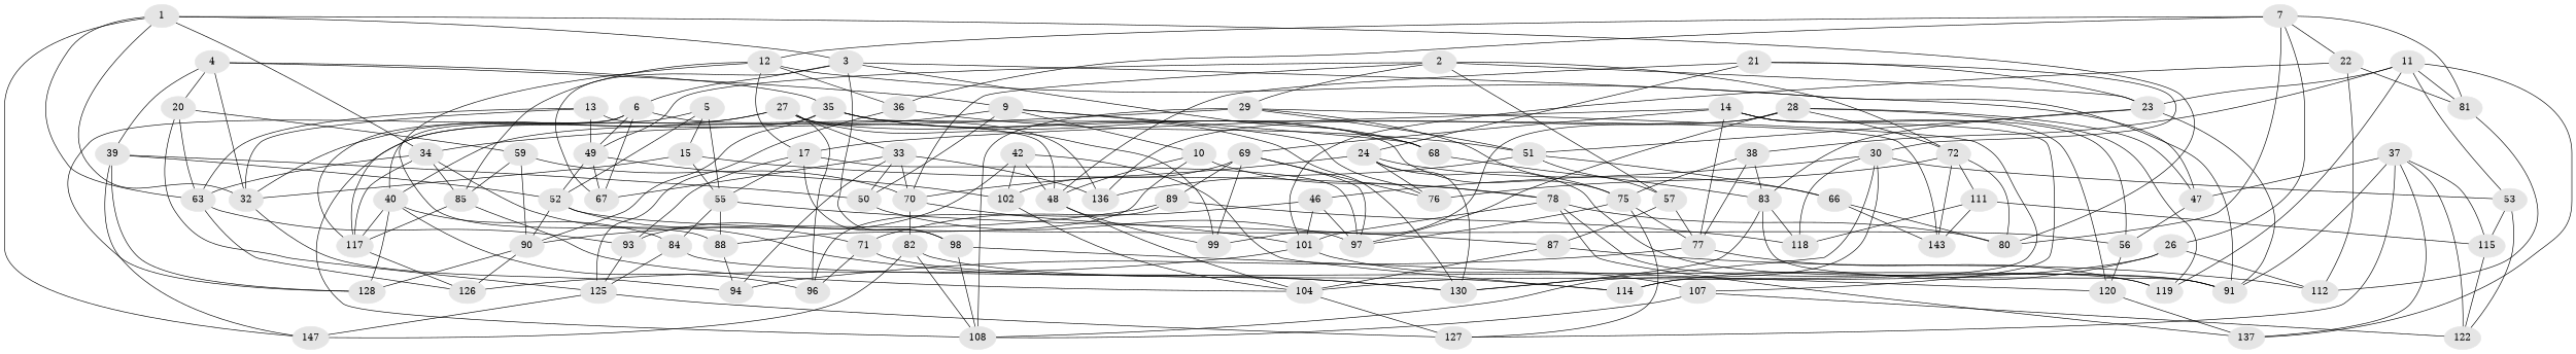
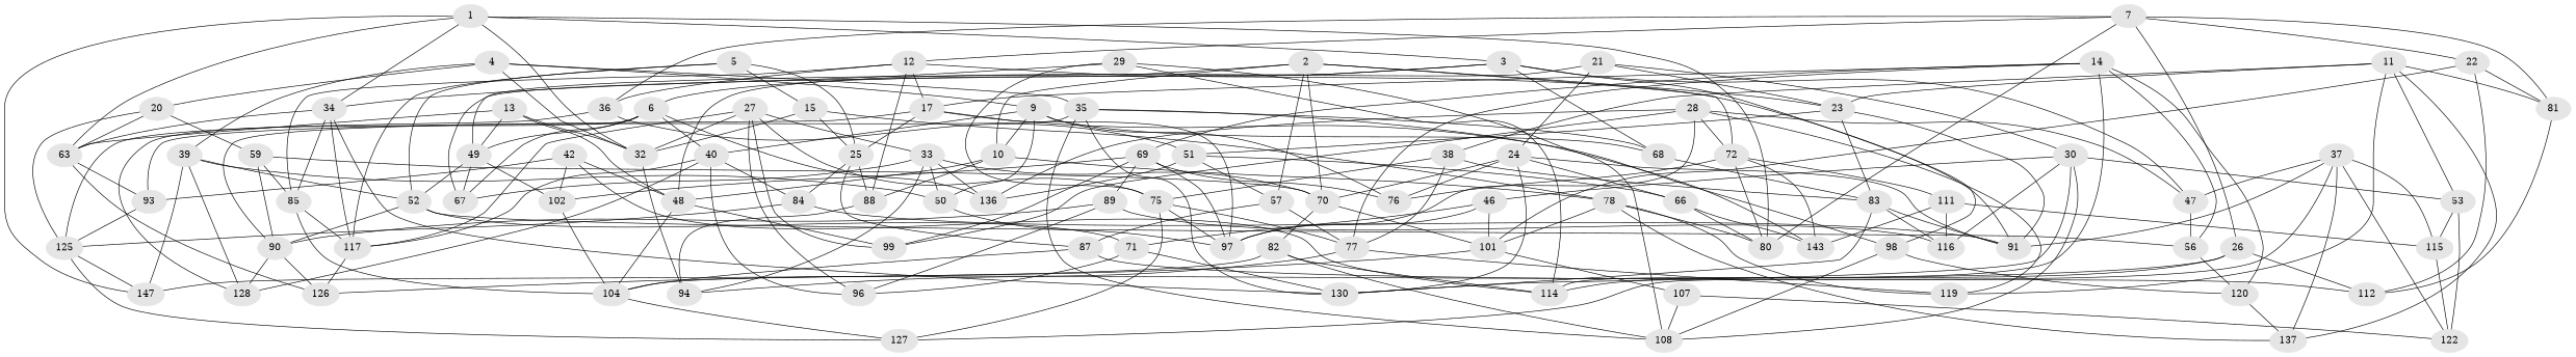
  graph {
    node [color=gray90 style=filled]
    1 [super="+8"]
    3 [super="+95"]
    32 [super="+141"]
    34 [super="+64"]
    63 [super="+106"]
    80 [super="+142"]
    147
    6 [super="+45"]
    47
    67
    68
    98
    94
    117 [super="+144"]
    85 [super="+103"]
    130 [super="+146"]
    93
    126
    2 [super="+43"]
    23 [super="+44"]
    29 [super="+31"]
    49 [super="+110"]
    57
    70 [super="+74"]
    72 [super="+92"]
    91 [super="+131"]
    51 [super="+109"]
    83 [super="+105"]
    114
    75 [super="+121"]
    108 [super="+123"]
    52 [super="+135"]
    102
    77 [super="+134"]
    87
    101 [super="+132"]
    82
    76
    143
    111
    n41 [label=40 super="+65"]
    128
    136
    56
    120
    4 [super="+19"]
    9 [super="+18"]
    20
    35 [super="+40"]
    39 [super="+124"]
    10
    50
    59
    125 [super="+129"]
    90 [super="+145"]
    5
    15
-   55 [super="+113"]
+   55 [super="+113" label=25]
    78 [super="+116"]
    71
    88
    84
    96
    7 [super="+16"]
    12 [super="+100"]
    22
    26
    36
    81
    17 [super="+54"]
    112
    104 [super="+140"]
    48 [super="+73"]
    97 [super="+138"]
    99
    119
    137
    11 [super="+58"]
    38
    53
    115
    122
    13
    14 [super="+25"]
    69 [super="+133"]
    107
    89
    127
    21
    24 [super="+60"]
    30 [super="+61"]
    66
    46
-   118
+   118 [label=116]
    27 [super="+62"]
    33 [super="+139"]
    28 [super="+79"]
    37 [super="+86"]
    42
    1 -- 3
    1 -- 32
    1 -- 34
    1 -- 63
    1 -- 80
    1 -- 147
    3 -- 6
    3 -- 47
    3 -- 67
    3 -- 68
    3 -- 98
    32 -- 94
    34 -- 63
    34 -- 117
    34 -- 85
    34 -- 130
    63 -- 93
    63 -- 126
    6 -- 67
    6 -- 49
    6 -- n41
    6 -- 128
    6 -- 136
    47 -- 56
    68 -- 83
    98 -- 108
    98 -- 120
    117 -- 126
    85 -- 117
    85 -- 104
    93 -- 125
    2 -- 23
-   2 -- 29
+   2 -- 10
    2 -- 49
    2 -- 57
    2 -- 70
    2 -- 72
    23 -- 91
    23 -- 51
    23 -- 83
    29 -- 34
-   29 -- 51
    29 -- 114
    29 -- 75
    29 -- 108
    49 -- 67
    49 -- 52
    49 -- 102
    57 -- 77
    57 -- 87
    70 -- 101
    70 -- 82
    72 -- 80
    72 -- 76
    72 -- 143
    72 -- 111
    51 -- 57
    51 -- 136
    51 -- 66
    83 -- 130
    83 -- 91
    83 -- 118
    75 -- 77
    75 -- 97
    75 -- 127
    52 -- 56
    52 -- 90
    52 -- 71
    102 -- 104
    77 -- 94
    77 -- 119
    87 -- 112
    87 -- 104
    101 -- 126
    101 -- 107
    82 -- 147
    82 -- 114
    82 -- 108
    111 -- 143
    111 -- 115
    111 -- 118
    n41 -- 117
    n41 -- 128
    n41 -- 84
    n41 -- 96
    56 -- 120
    120 -- 137
    4 -- 32
    4 -- 9
    4 -- 20
    4 -- 35
    4 -- 39 [weight=2]
    9 -- 68
    9 -- 76
    9 -- n41
    9 -- 10
    9 -- 50
    20 -- 63
    20 -- 59
    20 -- 125
    35 -- 68
    35 -- 130
    35 -- 108
    35 -- 143
    35 -- 90
    39 -- 147
    39 -- 52
    39 -- 128
    39 -- 50
    10 -- 78
    10 -- 88
    10 -- 48
    50 -- 97
    59 -- 85
    59 -- 70
    59 -- 90
    125 -- 147
    125 -- 127
    90 -- 126
    90 -- 128
    5 -- 117
    5 -- 52
    5 -- 15
    5 -- 55
    15 -- 32
    15 -- 55
    15 -- 78
    55 -- 87
    55 -- 88
    55 -- 84
    78 -- 80
    78 -- 101
    78 -- 119
    78 -- 137
    71 -- 130
    71 -- 96
    88 -- 94
    84 -- 91
    84 -- 125
    7 -- 80
    7 -- 12
    7 -- 22
    7 -- 26
    7 -- 36
    7 -- 81
    12 -- 85
    12 -- 91
    12 -- 88
    12 -- 36
    12 -- 17
    22 -- 101
    22 -- 81
    22 -- 112
    26 -- 114
    26 -- 112
    26 -- 104
    36 -- 51
    36 -- 125
    81 -- 112
    17 -- 98
    17 -- 93
    17 -- 55
    17 -- 97
    104 -- 127
    48 -- 104
    48 -- 99
    11 -- 23
    11 -- 81
    11 -- 119
    11 -- 137
    11 -- 38
    11 -- 53
    38 -- 83
    38 -- 75
    38 -- 77
    53 -- 115
    53 -- 122
    115 -- 122
    13 -- 32
    13 -- 63
    13 -- 49
    13 -- 48
    14 -- 77
    14 -- 56
    14 -- 120
    14 -- 17
    14 -- 69
-   14 -- 107
+   14 -- 114
    69 -- 102
    69 -- 76
    69 -- 97
    69 -- 99
    69 -- 89
    107 -- 108
    107 -- 122
    89 -- 90
    89 -- 96
    89 -- 118
    21 -- 23
    21 -- 48
    21 -- 24
    21 -- 30
    24 -- 130
    24 -- 70
    24 -- 91
    24 -- 76
    24 -- 66
    30 -- 130
    30 -- 108
    30 -- 53
    30 -- 46
    30 -- 118
    66 -- 80
    66 -- 143
    46 -- 101
    46 -- 71
    46 -- 97
    27 -- 32
    27 -- 117
    27 -- 75
    27 -- 96
    27 -- 99
    27 -- 33
    33 -- 67
    33 -- 94
    33 -- 70
    33 -- 136
    33 -- 50
    28 -- 47
    28 -- 72
    28 -- 136
    28 -- 97
    28 -- 99
    28 -- 119
    37 -- 47
    37 -- 91
    37 -- 137
    37 -- 115
    37 -- 122
    37 -- 127
    42 -- 93
    42 -- 114
    42 -- 102
    42 -- 48
  }
